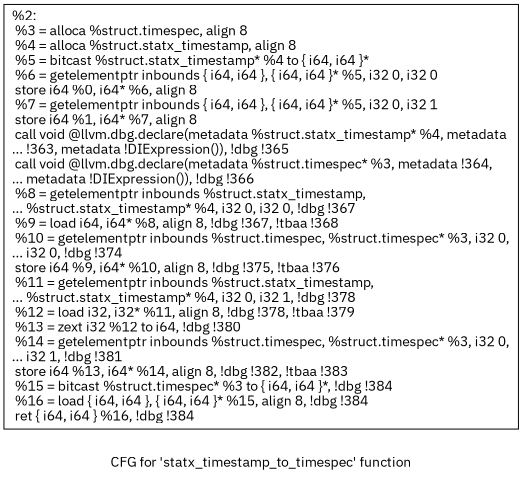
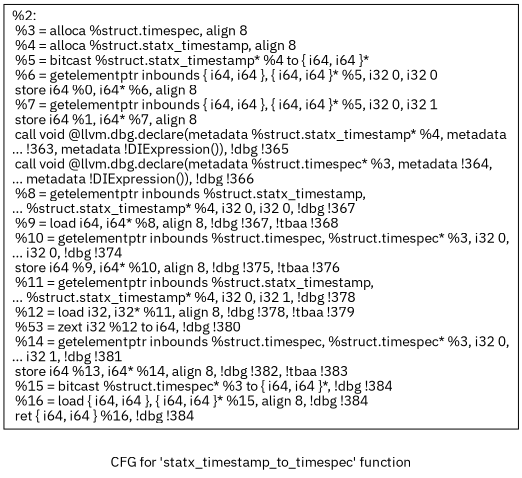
  digraph {
    label="CFG for 'statx_timestamp_to_timespec' function"
    fontname="IBM Plex Sans"
-   n1 [label="{%2:\l  %3 = alloca %struct.timespec, align 8\l  %4 = alloca %struct.statx_timestamp, align 8\l  %5 = bitcast %struct.statx_timestamp* %4 to \{ i64, i64 \}*\l  %6 = getelementptr inbounds \{ i64, i64 \}, \{ i64, i64 \}* %5, i32 0, i32 0\l  store i64 %0, i64* %6, align 8\l  %7 = getelementptr inbounds \{ i64, i64 \}, \{ i64, i64 \}* %5, i32 0, i32 1\l  store i64 %1, i64* %7, align 8\l  call void @llvm.dbg.declare(metadata %struct.statx_timestamp* %4, metadata\l... !363, metadata !DIExpression()), !dbg !365\l  call void @llvm.dbg.declare(metadata %struct.timespec* %3, metadata !364,\l... metadata !DIExpression()), !dbg !366\l  %8 = getelementptr inbounds %struct.statx_timestamp,\l... %struct.statx_timestamp* %4, i32 0, i32 0, !dbg !367\l  %9 = load i64, i64* %8, align 8, !dbg !367, !tbaa !368\l  %10 = getelementptr inbounds %struct.timespec, %struct.timespec* %3, i32 0,\l... i32 0, !dbg !374\l  store i64 %9, i64* %10, align 8, !dbg !375, !tbaa !376\l  %11 = getelementptr inbounds %struct.statx_timestamp,\l... %struct.statx_timestamp* %4, i32 0, i32 1, !dbg !378\l  %12 = load i32, i32* %11, align 8, !dbg !378, !tbaa !379\l  %13 = zext i32 %12 to i64, !dbg !380\l  %14 = getelementptr inbounds %struct.timespec, %struct.timespec* %3, i32 0,\l... i32 1, !dbg !381\l  store i64 %13, i64* %14, align 8, !dbg !382, !tbaa !383\l  %15 = bitcast %struct.timespec* %3 to \{ i64, i64 \}*, !dbg !384\l  %16 = load \{ i64, i64 \}, \{ i64, i64 \}* %15, align 8, !dbg !384\l  ret \{ i64, i64 \} %16, !dbg !384\l}" shape=record fontname="IBM Plex Sans"]
+   n1 [label="{%2:\l  %3 = alloca %struct.timespec, align 8\l  %4 = alloca %struct.statx_timestamp, align 8\l  %5 = bitcast %struct.statx_timestamp* %4 to \{ i64, i64 \}*\l  %6 = getelementptr inbounds \{ i64, i64 \}, \{ i64, i64 \}* %5, i32 0, i32 0\l  store i64 %0, i64* %6, align 8\l  %7 = getelementptr inbounds \{ i64, i64 \}, \{ i64, i64 \}* %5, i32 0, i32 1\l  store i64 %1, i64* %7, align 8\l  call void @llvm.dbg.declare(metadata %struct.statx_timestamp* %4, metadata\l... !363, metadata !DIExpression()), !dbg !365\l  call void @llvm.dbg.declare(metadata %struct.timespec* %3, metadata !364,\l... metadata !DIExpression()), !dbg !366\l  %8 = getelementptr inbounds %struct.statx_timestamp,\l... %struct.statx_timestamp* %4, i32 0, i32 0, !dbg !367\l  %9 = load i64, i64* %8, align 8, !dbg !367, !tbaa !368\l  %10 = getelementptr inbounds %struct.timespec, %struct.timespec* %3, i32 0,\l... i32 0, !dbg !374\l  store i64 %9, i64* %10, align 8, !dbg !375, !tbaa !376\l  %11 = getelementptr inbounds %struct.statx_timestamp,\l... %struct.statx_timestamp* %4, i32 0, i32 1, !dbg !378\l  %12 = load i32, i32* %11, align 8, !dbg !378, !tbaa !379\l  %53 = zext i32 %12 to i64, !dbg !380\l  %14 = getelementptr inbounds %struct.timespec, %struct.timespec* %3, i32 0,\l... i32 1, !dbg !381\l  store i64 %13, i64* %14, align 8, !dbg !382, !tbaa !383\l  %15 = bitcast %struct.timespec* %3 to \{ i64, i64 \}*, !dbg !384\l  %16 = load \{ i64, i64 \}, \{ i64, i64 \}* %15, align 8, !dbg !384\l  ret \{ i64, i64 \} %16, !dbg !384\l}" shape=record fontname="IBM Plex Sans"]
  }
